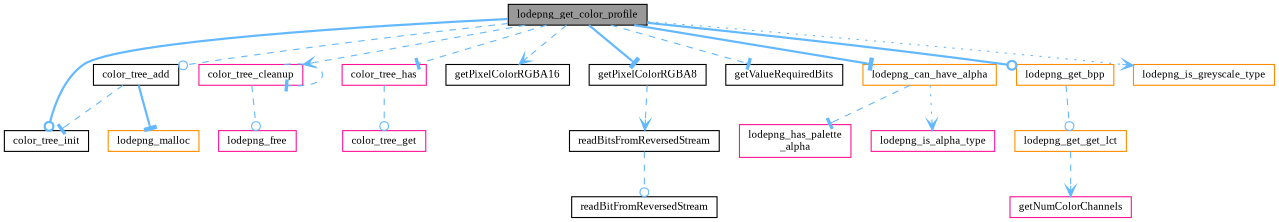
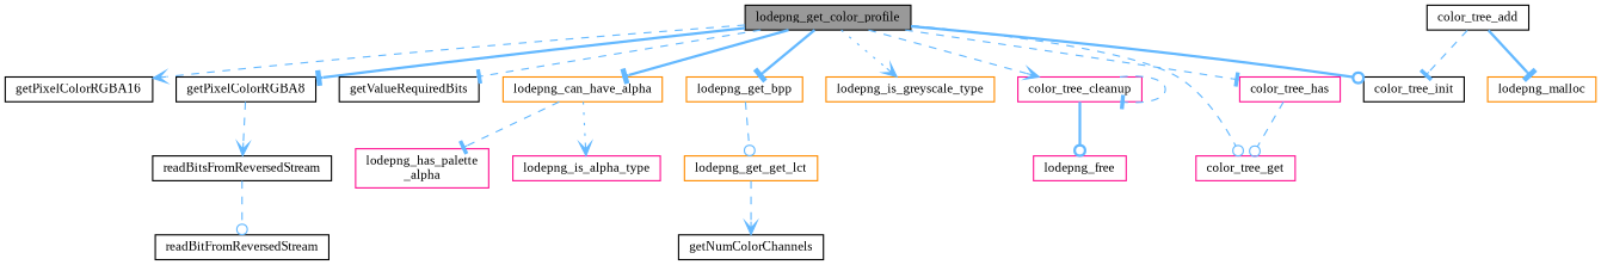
  digraph {
    fontname="Liberation Serif"
    rankdir=TB
    node [color=black fillcolor=white fontname="Liberation Serif" fontsize=10 shape=box style=filled]
    edge [arrowhead=tee color=steelblue1 fontname="Liberation Serif" fontsize=10 labelfontname=Helvetica labelfontsize=10 style=dashed]
    n1 [fillcolor=grey60 fontcolor=black height=0.2 label=lodepng_get_color_profile width=0.4]
    n2 [height=0.2 label=color_tree_add width=0.4]
    n3 [height=0.2 label=color_tree_init width=0.4]
    n4 [color=deeppink height=0.2 label=color_tree_cleanup width=0.4]
    n5 [color=deeppink height=0.2 label=color_tree_has width=0.4]
    n6 [height=0.2 label=getPixelColorRGBA16 width=0.4]
    n7 [height=0.2 label=getPixelColorRGBA8 width=0.4]
    n8 [height=0.2 label=getValueRequiredBits width=0.4]
    n9 [color=darkorange height=0.2 label=lodepng_can_have_alpha width=0.4]
    n10 [color=darkorange height=0.2 label=lodepng_get_bpp width=0.4]
    n11 [color=darkorange height=0.2 label=lodepng_is_greyscale_type width=0.4]
    n12 [color=darkorange height=0.2 label=lodepng_malloc width=0.4]
    n13 [color=deeppink height=0.2 label=lodepng_free width=0.4]
    n14 [color=deeppink height=0.2 label=color_tree_get width=0.4]
    n15 [height=0.2 label=readBitsFromReversedStream width=0.4]
    n16 [color=deeppink height=0.2 label="lodepng_has_palette\l_alpha" width=0.4]
    n17 [color=deeppink height=0.2 label=lodepng_is_alpha_type width=0.4]
    n18 [color=darkorange height=0.2 label=lodepng_get_get_lct width=0.4]
    n19 [height=0.2 label=readBitFromReversedStream width=0.4]
-   n20 [color=deeppink height=0.2 label=getNumColorChannels width=0.4]
-   n1 -> n2 [arrowhead=odot]
+   n20 [height=0.2 label=getNumColorChannels width=0.4]
+   n1 -> n14 [arrowhead=odot]
    n1 -> n3 [arrowhead=odot style=bold]
    n1 -> n4 [arrowhead=vee]
    n1 -> n5
    n1 -> n6 [arrowhead=vee]
    n1 -> n7 [style=bold]
    n1 -> n8
    n1 -> n9 [style=bold]
-   n1 -> n10 [arrowhead=odot style=bold]
+   n1 -> n10 [style=bold]
    n1 -> n11 [arrowhead=vee style=dotted]
    n2 -> n3
    n2 -> n12 [style=bold]
    n4 -> n4
-   n4 -> n13 [arrowhead=odot]
+   n4 -> n13 [arrowhead=odot style=bold]
    n5 -> n14 [arrowhead=odot]
    n7 -> n15 [arrowhead=vee]
    n9 -> n16
    n9 -> n17 [arrowhead=vee style=dotted]
    n10 -> n18 [arrowhead=odot]
    n15 -> n19 [arrowhead=odot]
    n18 -> n20 [arrowhead=vee]
  }
